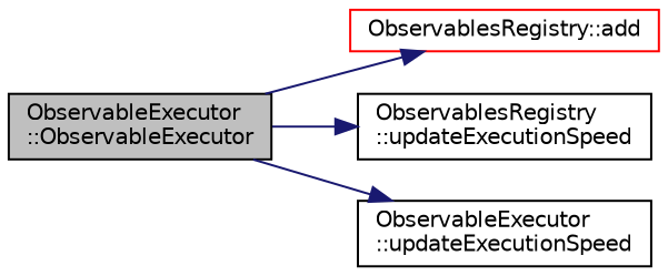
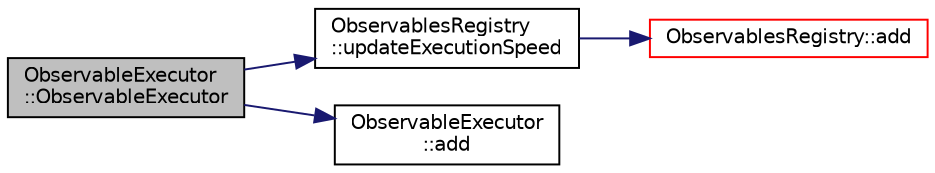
  digraph {
    rankdir=LR
    node [color=black fillcolor=white fontname=Helvetica fontsize=10 shape=record style=filled]
    edge [color=midnightblue fontname=Helvetica fontsize=10 labelfontname=Helvetica labelfontsize=10 style=solid]
    n1 [fillcolor=grey75 fontcolor=black height=0.2 label="ObservableExecutor\l::ObservableExecutor" width=0.4]
    n2 [color=red height=0.2 label="ObservablesRegistry::add" width=0.4]
    n3 [height=0.2 label="ObservablesRegistry\l::updateExecutionSpeed" width=0.4]
-   n4 [height=0.2 label="ObservableExecutor\l::updateExecutionSpeed" width=0.4]
-   n1 -> n2
+   n4 [height=0.2 label="ObservableExecutor\l::add" width=0.4]
+   n3 -> n2
    n1 -> n3
    n1 -> n4
  }
